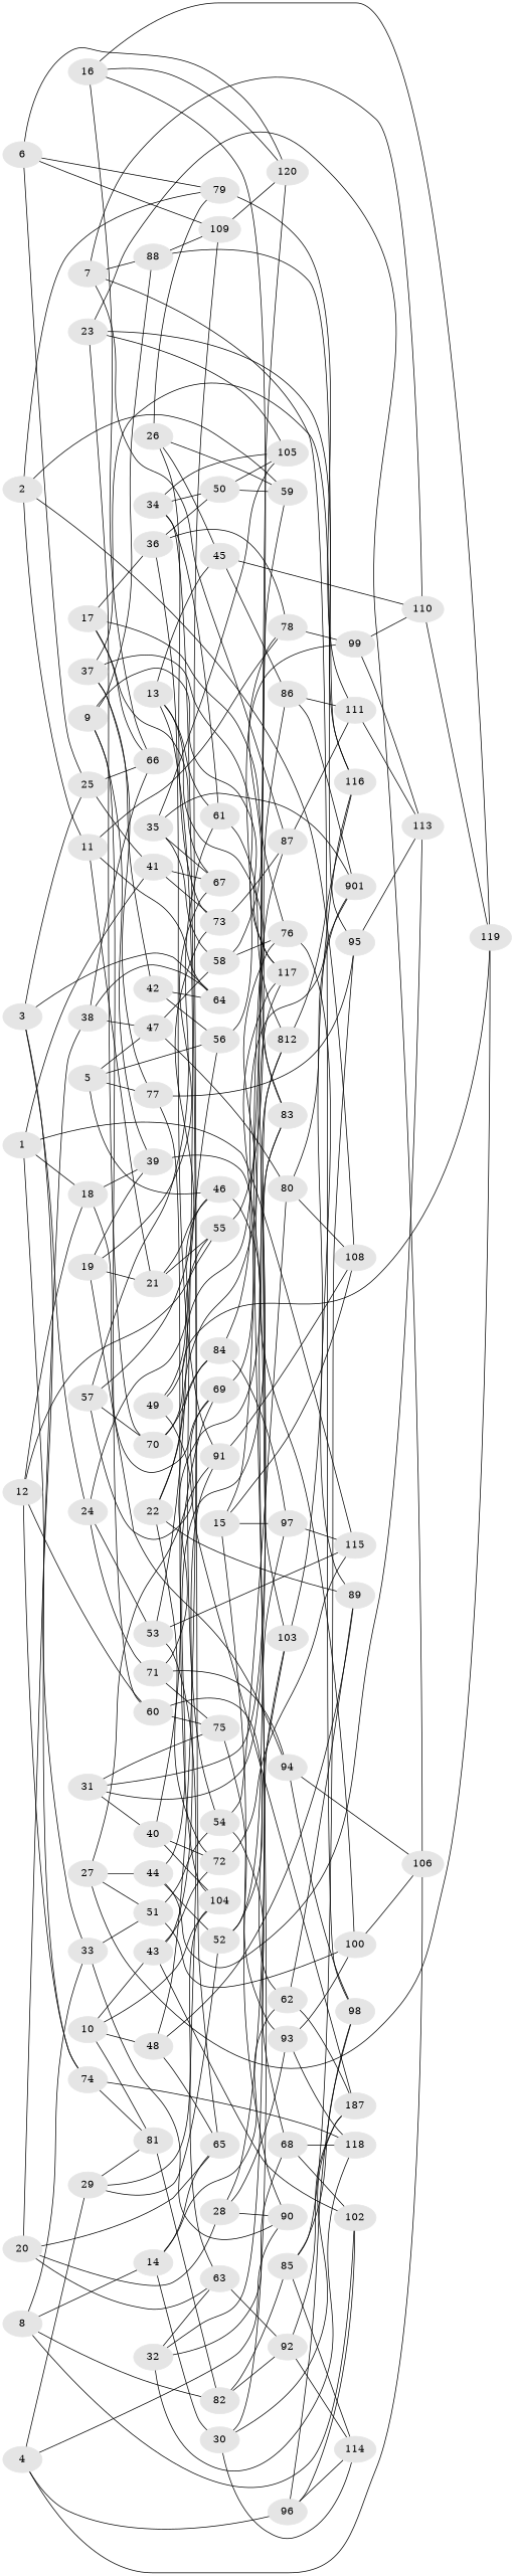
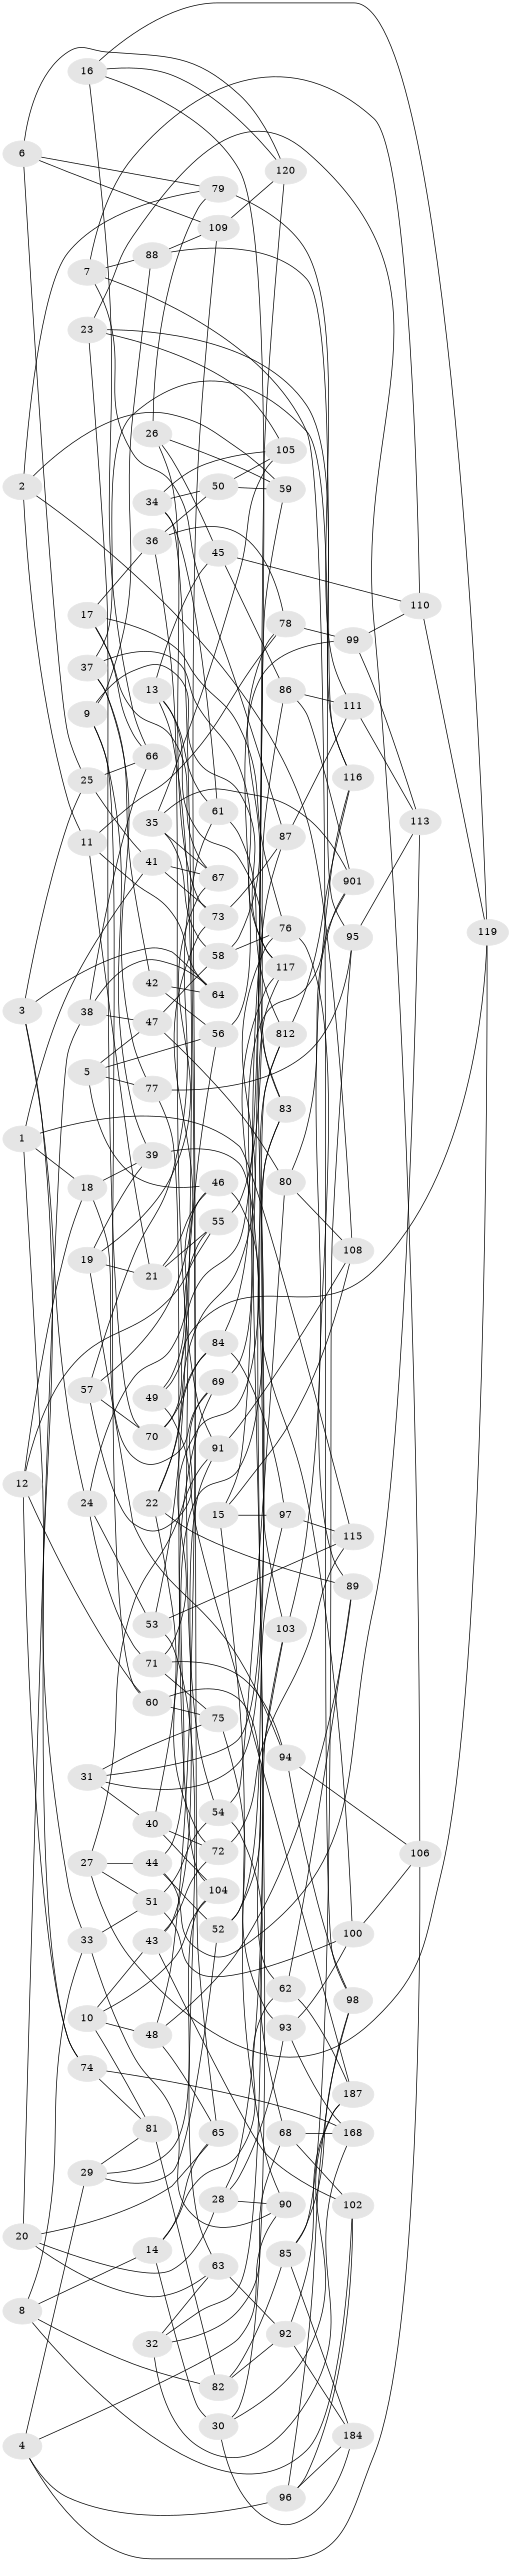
  graph {
    rankdir=LR
    node [color=gray90 style=filled]
    1
    18
    41
    74
    115
    39
    69
    67
    73
    81
-   118
+   118 [label=168]
    2
    11
    59
    79
    108
    64
    21
    78
    111
    3
    24
    25
    33
    46
    53
    71
    66
    90
    51
    4
    29
    96
    106
    104
    52
    98
    102
-   114
+   114 [label=184]
    5
    47
    56
    77
    100
    58
    80
    99
    95
    6
    109
    120
    7
    87
    88
    110
    116
    119
    8
    14
    82
    30
    62
    65
    92
    85
    9
    60
    117
    103
    75
    10
    43
    48
    72
    91
    89
    55
    12
    86
    13
    45
    54
    61
    83
    68
    n86 [label=812]
    n87 [label=187]
    15
    97
    16
    17
    36
    76
    50
    n95 [label=901]
    19
    94
    20
    28
    38
    63
    93
    22
    84
    23
    70
    105
    26
    27
    44
    113
    31
    40
    32
    34
    35
    37
    42
    49
    57
    1 -- 18
    1 -- 41
    1 -- 74
    1 -- 115
    18 -- 39
    18 -- 69
    41 -- 67
    41 -- 73
    74 -- 81
    74 -- 118
    39 -- 103
    69 -- n95
    73 -- 87
    81 -- 82
    2 -- 11
    2 -- 59
    2 -- 79
    2 -- 108
    11 -- 64
    11 -- 21
    11 -- 78
    79 -- 111
    21 -- 46
    21 -- 55
    78 -- 99
    111 -- 113
    3 -- 64
    3 -- 24
    3 -- 25
    3 -- 33
    24 -- 46
    24 -- 53
    24 -- 71
    25 -- 41
    25 -- 66
    33 -- 90
    33 -- 51
    46 -- 100
    53 -- 115
    53 -- 56
    53 -- 63
    71 -- 75
    71 -- n86
    71 -- 94
    51 -- 100
    51 -- 54
    4 -- 90
    4 -- 29
    4 -- 96
    4 -- 106
    29 -- 81
    29 -- 104
    29 -- 52
    96 -- 98
    96 -- 102
    96 -- 114
    52 -- 103
    52 -- 97
    5 -- 46
    5 -- 47
    5 -- 56
    5 -- 77
    47 -- 58
    47 -- 80
    56 -- 99
    77 -- 104
    77 -- 95
    100 -- 106
    58 -- 78
    58 -- 76
    80 -- 108
    80 -- n95
    99 -- 110
    99 -- 113
    95 -- 113
    6 -- 79
    6 -- 25
    6 -- 109
    6 -- 120
    109 -- 120
    7 -- 98
    7 -- 87
    7 -- 88
    7 -- 110
    87 -- 111
    88 -- 109
    88 -- 116
    110 -- 119
    8 -- 33
    8 -- 102
    8 -- 14
    8 -- 82
    14 -- 30
    14 -- 62
    14 -- 65
    82 -- 92
    82 -- 85
    30 -- 114
    30 -- 83
    30 -- n87
    62 -- 89
    62 -- n87
    92 -- 114
    92 -- n87
    85 -- 98
    85 -- 114
    85 -- 95
    9 -- 39
    9 -- 88
    9 -- 60
    9 -- 117
    60 -- 62
    60 -- 75
    103 -- 116
    75 -- 93
    10 -- 81
    10 -- 104
    10 -- 43
    10 -- 48
    43 -- 102
    43 -- 72
    43 -- 91
    48 -- 109
    48 -- 65
    48 -- 89
    72 -- 115
    91 -- 108
    55 -- 86
    12 -- 18
    12 -- 74
    12 -- 60
    12 -- 55
    86 -- 111
    86 -- n95
    13 -- 45
    13 -- 54
    13 -- 61
    13 -- 83
    45 -- 110
    45 -- 86
    54 -- 80
    54 -- 68
    61 -- n86
    68 -- 118
    68 -- 102
    n86 -- 116
    15 -- 108
    15 -- 90
    15 -- 120
    15 -- 97
    97 -- 115
    16 -- 66
    16 -- 120
    16 -- 119
    16 -- 83
    17 -- 67
    17 -- 66
    17 -- 36
    17 -- 76
    36 -- 78
    36 -- 91
    36 -- 50
    76 -- 89
    50 -- 59
    50 -- 105
    19 -- 39
    19 -- 67
    19 -- 21
    19 -- 94
    94 -- 106
    94 -- 98
    20 -- 65
    20 -- 28
    20 -- 38
    20 -- 63
    28 -- 90
    28 -- 87
    28 -- 93
    38 -- 64
    38 -- 66
    38 -- 47
    63 -- 92
    93 -- 118
    93 -- 100
    22 -- 72
    22 -- 89
    22 -- 76
    22 -- 84
    84 -- 117
    84 -- 97
    23 -- 106
    23 -- 116
    23 -- 70
    23 -- 105
    70 -- 119
    70 -- 84
    26 -- 73
    26 -- 59
    26 -- 79
    26 -- 45
    27 -- 51
    27 -- 119
    27 -- 91
    27 -- 44
    44 -- 52
    44 -- 117
    44 -- 113
    31 -- 75
    31 -- 83
    31 -- n86
    31 -- 40
    40 -- 69
    40 -- 104
    40 -- 72
    32 -- 118
    32 -- 103
    32 -- 68
    32 -- 63
    34 -- 65
    34 -- 61
    34 -- 50
    34 -- 105
    35 -- 67
    35 -- 58
    35 -- n95
    35 -- 105
    37 -- 77
    37 -- 95
    37 -- 117
    37 -- 42
    42 -- 64
    42 -- 56
    49 -- 59
    49 -- 55
    49 -- n87
    57 -- 69
    57 -- 73
    57 -- 61
    57 -- 70
  }
